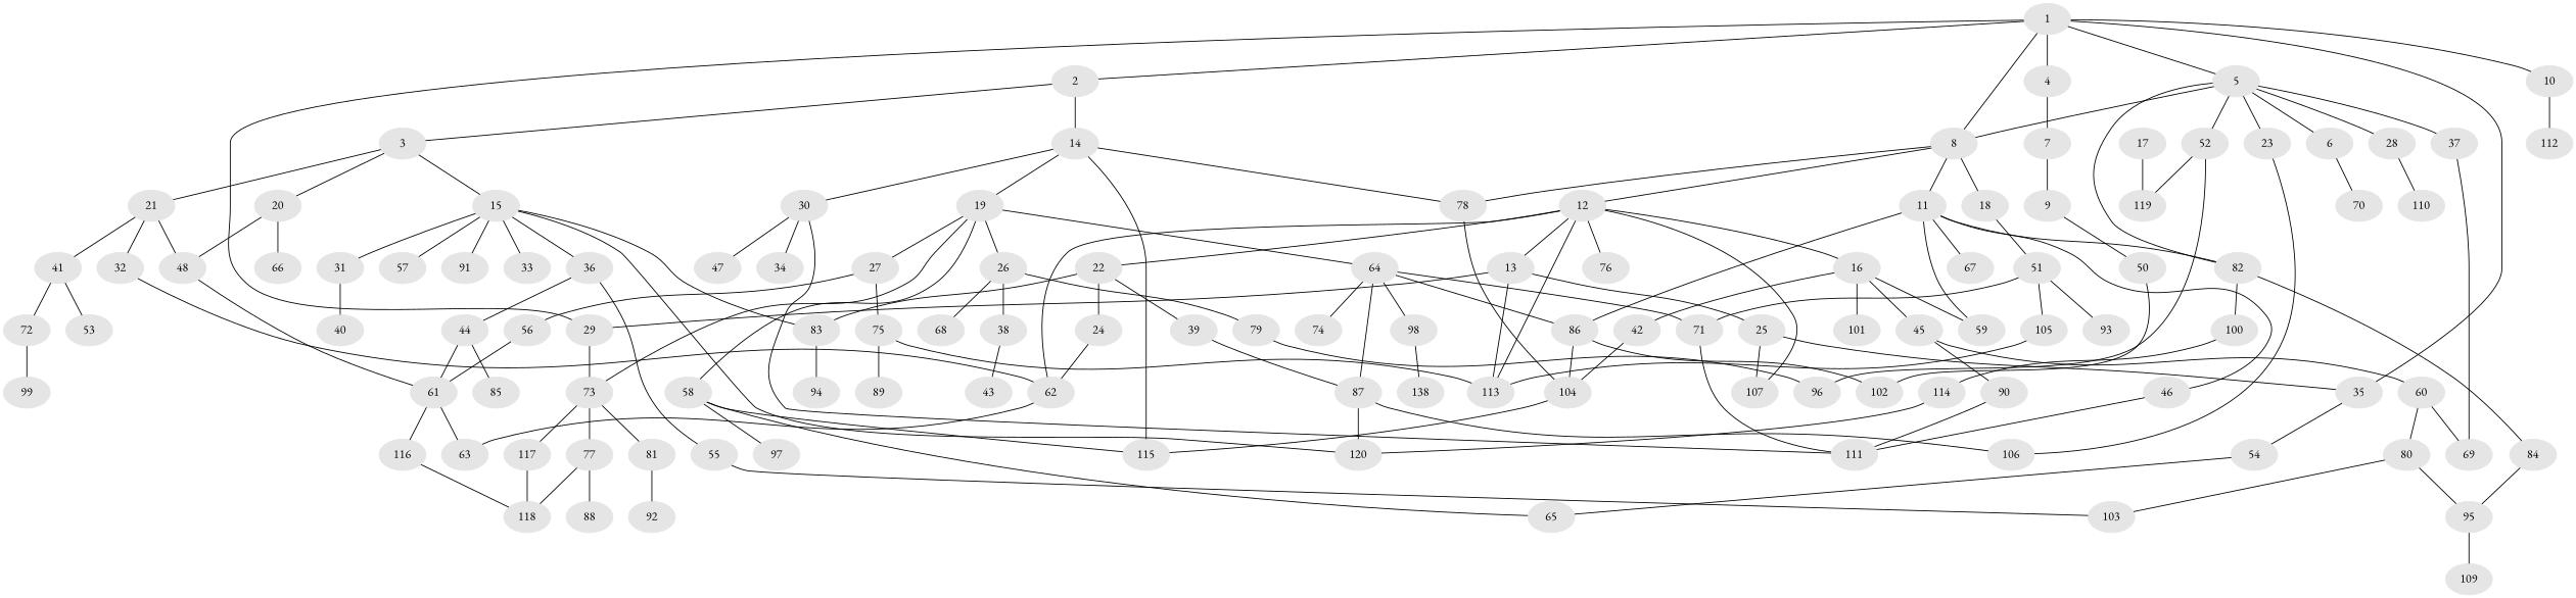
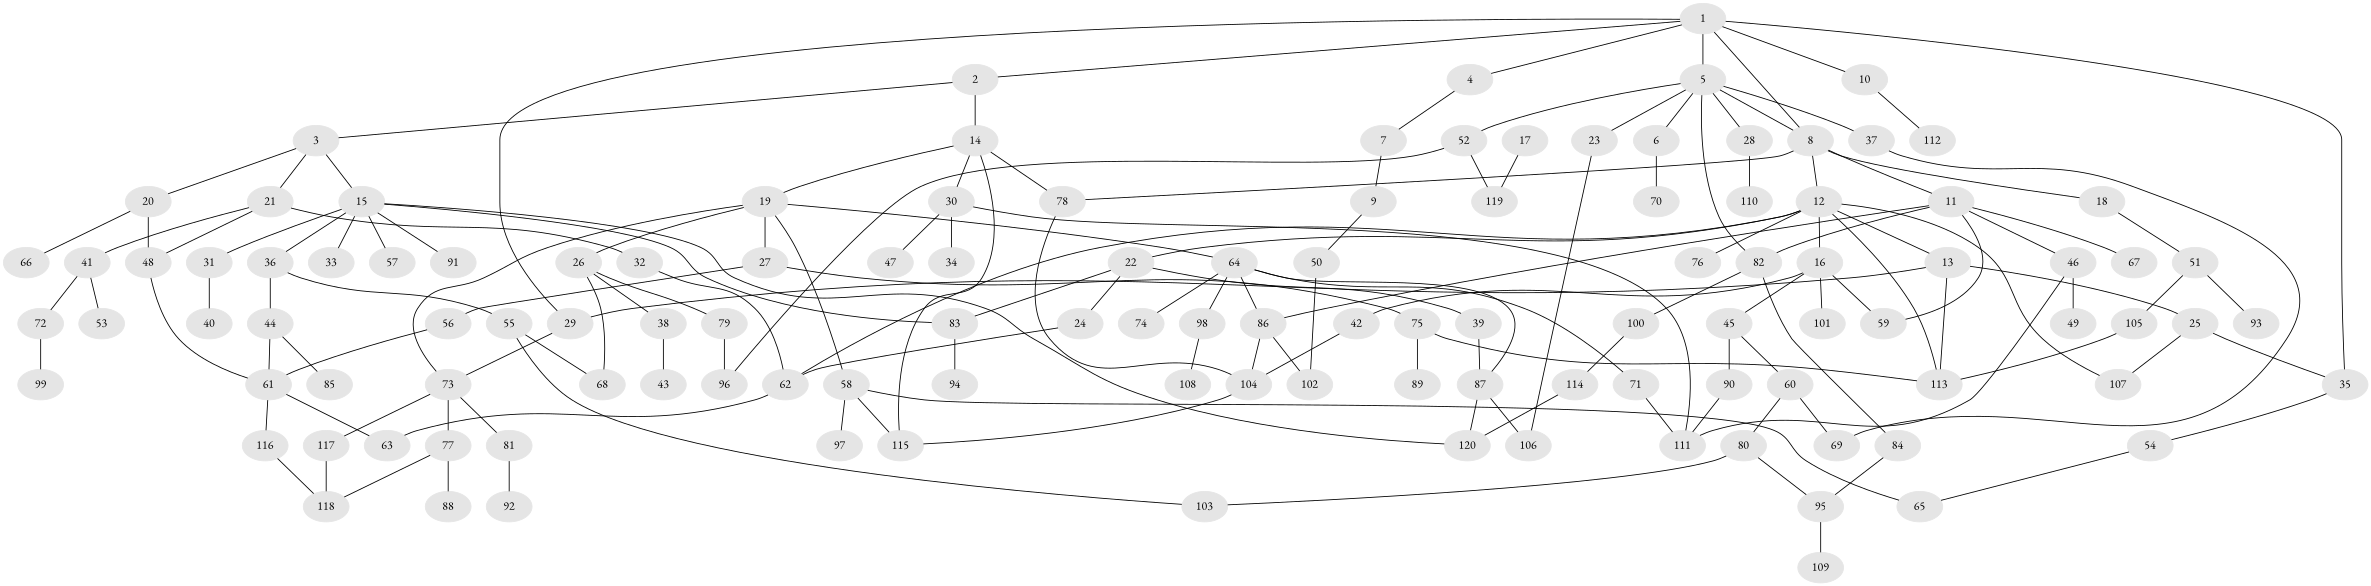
  graph {
    fontname="EB Garamond"
    node [color=gray90 fontname="EB Garamond" style=filled]
    edge [fontname="EB Garamond"]
    1
    2
    4
    5
    10
    29
    35
    8
    3
    14
    7
    6
    23
    28
    37
    52
    82
    112
    17
    119
    73
    54
    15
    20
    21
    78
    19
    30
    115
    31
    33
    36
    57
    83
    91
    120
    48
    66
    32
    41
    9
    70
    11
    12
    18
    106
    110
    69
    96
    84
    100
    50
    46
    59
    67
    86
    13
    16
    22
    62
    76
    107
    113
    51
    104
    102
    111
+   49
    25
    42
    45
    101
    24
    39
    63
    26
    27
    58
    64
    34
    47
    40
    44
    55
    94
    60
    90
    71
    93
    105
    38
    68
    79
    56
    75
    65
    97
    87
    74
    98
    77
    81
    117
    61
    53
    72
    43
    89
    85
    103
    99
    116
    80
    95
    118
-   108 [label=138]
+   108
    88
    92
    109
    114
    1 -- 2
    1 -- 4
    1 -- 5
    1 -- 10
    1 -- 29
    1 -- 35
    1 -- 8
    2 -- 3
    2 -- 14
    4 -- 7
    5 -- 8
    5 -- 6
    5 -- 23
    5 -- 28
    5 -- 37
    5 -- 52
    5 -- 82
    10 -- 112
    29 -- 73
    35 -- 54
    8 -- 78
    8 -- 11
    8 -- 12
    8 -- 18
    3 -- 15
    3 -- 20
    3 -- 21
    14 -- 78
    14 -- 19
    14 -- 30
    14 -- 115
    7 -- 9
    6 -- 70
    23 -- 106
    28 -- 110
    37 -- 69
    52 -- 119
    52 -- 96
    82 -- 84
    82 -- 100
    17 -- 119
    73 -- 77
    73 -- 81
    73 -- 117
    54 -- 65
    15 -- 31
    15 -- 33
    15 -- 36
    15 -- 57
    15 -- 83
    15 -- 91
    15 -- 120
    20 -- 48
    20 -- 66
    21 -- 48
    21 -- 32
    21 -- 41
    78 -- 104
    19 -- 73
    19 -- 26
    19 -- 27
    19 -- 58
    19 -- 64
    30 -- 111
    30 -- 34
    30 -- 47
    31 -- 40
    36 -- 44
    36 -- 55
    83 -- 94
    48 -- 61
    32 -- 62
    41 -- 53
    41 -- 72
    9 -- 50
    11 -- 82
    11 -- 46
    11 -- 59
    11 -- 67
    11 -- 86
    12 -- 13
    12 -- 16
    12 -- 22
    12 -- 62
    12 -- 76
    12 -- 107
    12 -- 113
    18 -- 51
    84 -- 95
    100 -- 114
    50 -- 102
    46 -- 111
+   46 -- 49
    86 -- 104
    86 -- 102
    13 -- 29
    13 -- 113
    13 -- 25
    16 -- 59
    16 -- 42
    16 -- 45
    16 -- 101
    22 -- 83
    22 -- 24
    22 -- 39
    62 -- 63
-   51 -- 71
    51 -- 93
    51 -- 105
    104 -- 115
    25 -- 35
    25 -- 107
    42 -- 104
    45 -- 60
    45 -- 90
    24 -- 62
    39 -- 87
    26 -- 38
    26 -- 68
    26 -- 79
    27 -- 56
    27 -- 75
    58 -- 115
    58 -- 65
    58 -- 97
    64 -- 86
    64 -- 71
    64 -- 87
    64 -- 74
    64 -- 98
    44 -- 61
    44 -- 85
+   55 -- 68
    55 -- 103
    60 -- 69
    60 -- 80
    90 -- 111
    71 -- 111
    105 -- 113
    38 -- 43
    79 -- 96
    56 -- 61
    75 -- 113
    75 -- 89
    87 -- 120
    87 -- 106
    98 -- 108
    77 -- 118
    77 -- 88
    81 -- 92
    117 -- 118
    61 -- 63
    61 -- 116
    72 -- 99
    116 -- 118
    80 -- 103
    80 -- 95
    95 -- 109
    114 -- 120
  }
